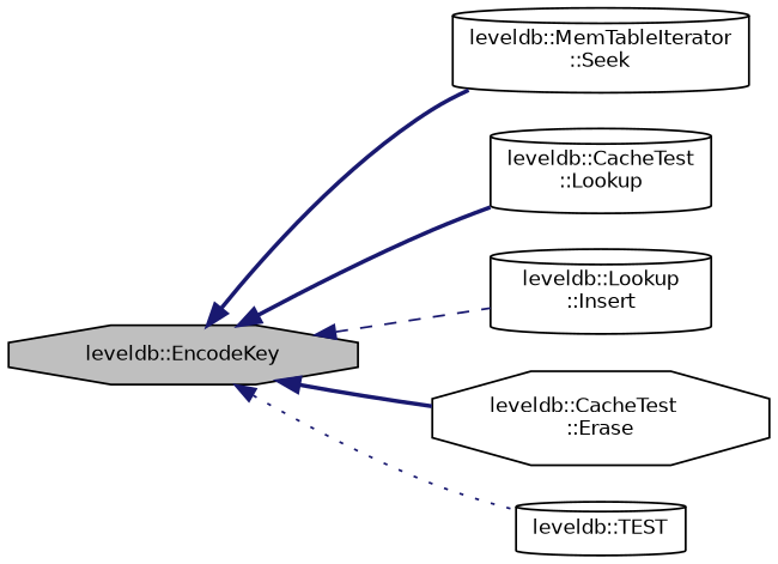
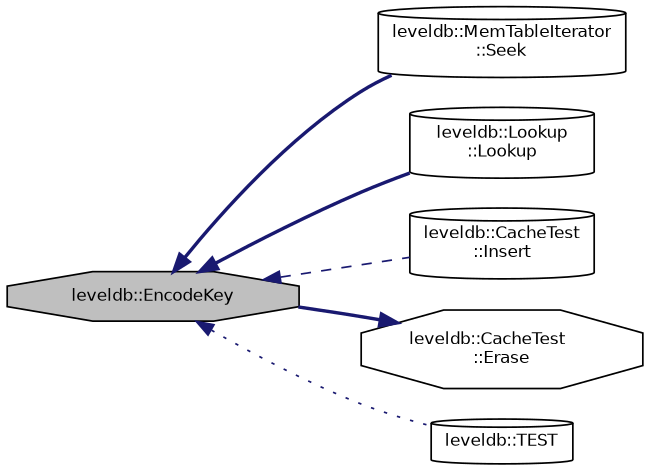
  digraph {
    rankdir=LR
    node [color=black fillcolor=white fontname=Helvetica fontsize=10 shape=cylinder style=filled]
    edge [color=midnightblue dir=back fontname=Helvetica fontsize=10 labelfontname=Helvetica labelfontsize=10 style=bold]
    n1 [fillcolor=grey75 fontcolor=black height=0.2 label="leveldb::EncodeKey" shape=octagon width=0.4]
    n2 [height=0.2 label="leveldb::MemTableIterator\l::Seek" width=0.4]
-   n3 [height=0.2 label="leveldb::CacheTest\l::Lookup" width=0.4]
-   n4 [height=0.2 label="leveldb::Lookup\l::Insert" width=0.4]
+   n3 [height=0.2 label="leveldb::Lookup\l::Lookup" width=0.4]
+   n4 [height=0.2 label="leveldb::CacheTest\l::Insert" width=0.4]
    n5 [height=0.2 label="leveldb::CacheTest\l::Erase" shape=octagon width=0.4]
    n6 [height=0.2 label="leveldb::TEST" width=0.4]
    n1 -> n2
    n1 -> n3
    n1 -> n4 [style=dashed]
-   n1 -> n5
+   n5 -> n1
    n1 -> n6 [style=dotted]
  }
